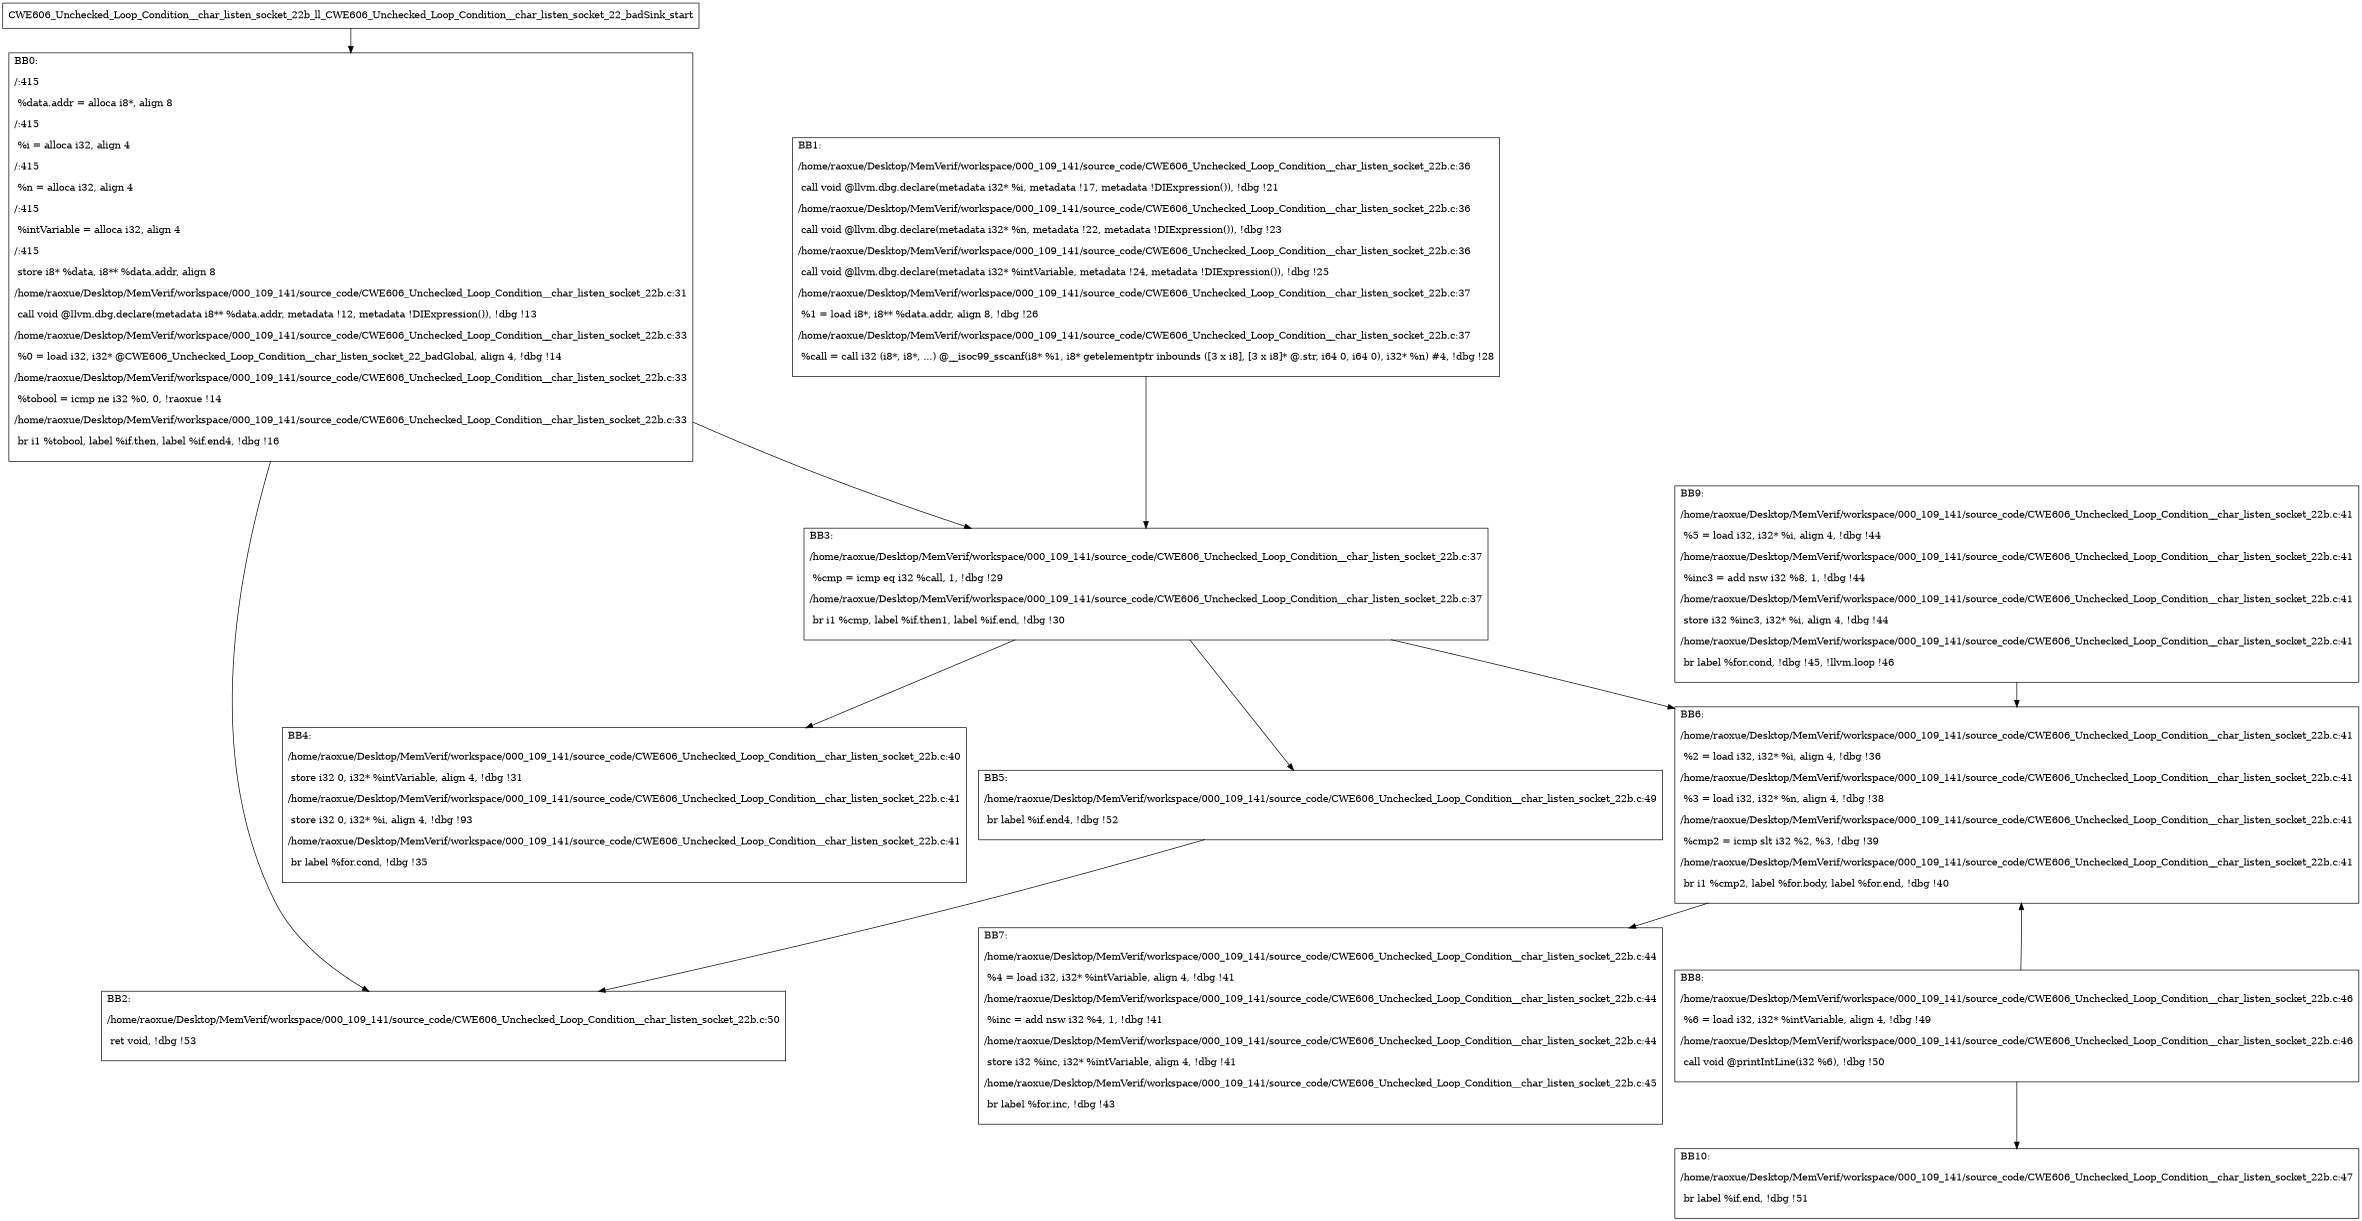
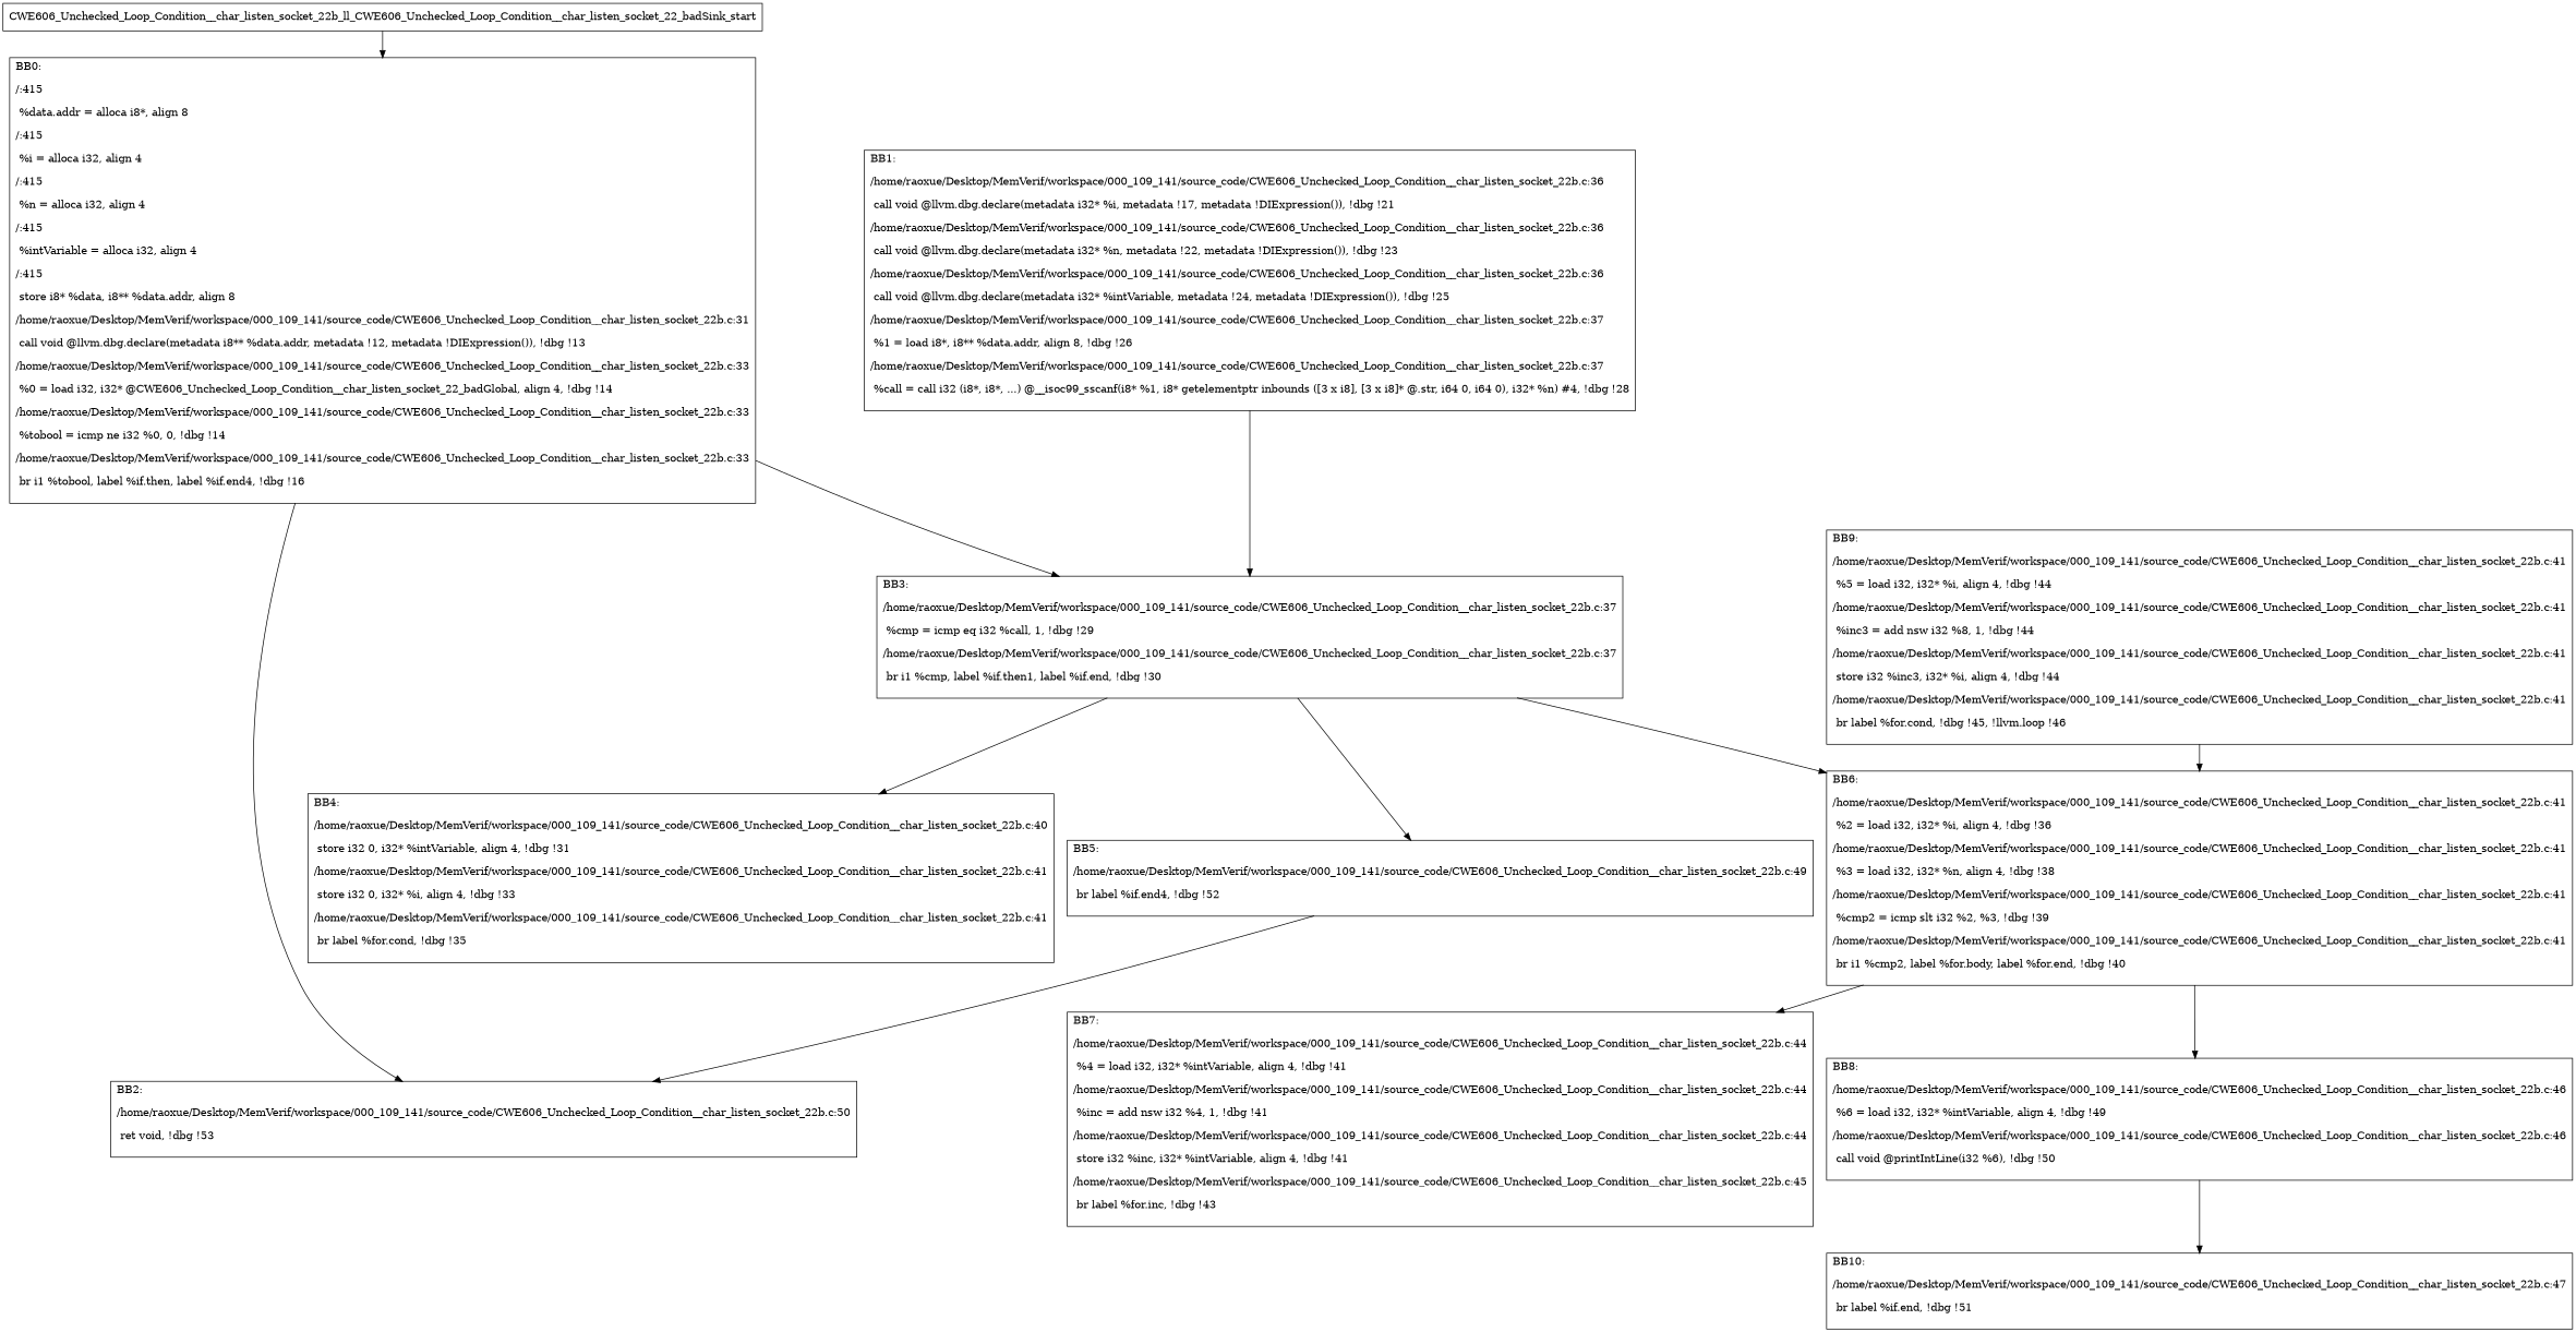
  digraph {
    node [shape=record]
    n1 [label="{CWE606_Unchecked_Loop_Condition__char_listen_socket_22b_ll_CWE606_Unchecked_Loop_Condition__char_listen_socket_22_badSink_start}"]
-   n2 [label="{BB0:\l\l/:415\l\n  %data.addr = alloca i8*, align 8\l\n/:415\l\n  %i = alloca i32, align 4\l\n/:415\l\n  %n = alloca i32, align 4\l\n/:415\l\n  %intVariable = alloca i32, align 4\l\n/:415\l\n  store i8* %data, i8** %data.addr, align 8\l\n/home/raoxue/Desktop/MemVerif/workspace/000_109_141/source_code/CWE606_Unchecked_Loop_Condition__char_listen_socket_22b.c:31\l\n  call void @llvm.dbg.declare(metadata i8** %data.addr, metadata !12, metadata !DIExpression()), !dbg !13\l\n/home/raoxue/Desktop/MemVerif/workspace/000_109_141/source_code/CWE606_Unchecked_Loop_Condition__char_listen_socket_22b.c:33\l\n  %0 = load i32, i32* @CWE606_Unchecked_Loop_Condition__char_listen_socket_22_badGlobal, align 4, !dbg !14\l\n/home/raoxue/Desktop/MemVerif/workspace/000_109_141/source_code/CWE606_Unchecked_Loop_Condition__char_listen_socket_22b.c:33\l\n  %tobool = icmp ne i32 %0, 0, !raoxue !14\l\n/home/raoxue/Desktop/MemVerif/workspace/000_109_141/source_code/CWE606_Unchecked_Loop_Condition__char_listen_socket_22b.c:33\l\n  br i1 %tobool, label %if.then, label %if.end4, !dbg !16\l\n}"]
+   n2 [label="{BB0:\l\l/:415\l\n  %data.addr = alloca i8*, align 8\l\n/:415\l\n  %i = alloca i32, align 4\l\n/:415\l\n  %n = alloca i32, align 4\l\n/:415\l\n  %intVariable = alloca i32, align 4\l\n/:415\l\n  store i8* %data, i8** %data.addr, align 8\l\n/home/raoxue/Desktop/MemVerif/workspace/000_109_141/source_code/CWE606_Unchecked_Loop_Condition__char_listen_socket_22b.c:31\l\n  call void @llvm.dbg.declare(metadata i8** %data.addr, metadata !12, metadata !DIExpression()), !dbg !13\l\n/home/raoxue/Desktop/MemVerif/workspace/000_109_141/source_code/CWE606_Unchecked_Loop_Condition__char_listen_socket_22b.c:33\l\n  %0 = load i32, i32* @CWE606_Unchecked_Loop_Condition__char_listen_socket_22_badGlobal, align 4, !dbg !14\l\n/home/raoxue/Desktop/MemVerif/workspace/000_109_141/source_code/CWE606_Unchecked_Loop_Condition__char_listen_socket_22b.c:33\l\n  %tobool = icmp ne i32 %0, 0, !dbg !14\l\n/home/raoxue/Desktop/MemVerif/workspace/000_109_141/source_code/CWE606_Unchecked_Loop_Condition__char_listen_socket_22b.c:33\l\n  br i1 %tobool, label %if.then, label %if.end4, !dbg !16\l\n}"]
    n3 [label="{BB2:\l\l/home/raoxue/Desktop/MemVerif/workspace/000_109_141/source_code/CWE606_Unchecked_Loop_Condition__char_listen_socket_22b.c:50\l\n  ret void, !dbg !53\l\n}"]
    n4 [label="{BB3:\l\l/home/raoxue/Desktop/MemVerif/workspace/000_109_141/source_code/CWE606_Unchecked_Loop_Condition__char_listen_socket_22b.c:37\l\n  %cmp = icmp eq i32 %call, 1, !dbg !29\l\n/home/raoxue/Desktop/MemVerif/workspace/000_109_141/source_code/CWE606_Unchecked_Loop_Condition__char_listen_socket_22b.c:37\l\n  br i1 %cmp, label %if.then1, label %if.end, !dbg !30\l\n}"]
    n5 [label="{BB1:\l\l/home/raoxue/Desktop/MemVerif/workspace/000_109_141/source_code/CWE606_Unchecked_Loop_Condition__char_listen_socket_22b.c:36\l\n  call void @llvm.dbg.declare(metadata i32* %i, metadata !17, metadata !DIExpression()), !dbg !21\l\n/home/raoxue/Desktop/MemVerif/workspace/000_109_141/source_code/CWE606_Unchecked_Loop_Condition__char_listen_socket_22b.c:36\l\n  call void @llvm.dbg.declare(metadata i32* %n, metadata !22, metadata !DIExpression()), !dbg !23\l\n/home/raoxue/Desktop/MemVerif/workspace/000_109_141/source_code/CWE606_Unchecked_Loop_Condition__char_listen_socket_22b.c:36\l\n  call void @llvm.dbg.declare(metadata i32* %intVariable, metadata !24, metadata !DIExpression()), !dbg !25\l\n/home/raoxue/Desktop/MemVerif/workspace/000_109_141/source_code/CWE606_Unchecked_Loop_Condition__char_listen_socket_22b.c:37\l\n  %1 = load i8*, i8** %data.addr, align 8, !dbg !26\l\n/home/raoxue/Desktop/MemVerif/workspace/000_109_141/source_code/CWE606_Unchecked_Loop_Condition__char_listen_socket_22b.c:37\l\n  %call = call i32 (i8*, i8*, ...) @__isoc99_sscanf(i8* %1, i8* getelementptr inbounds ([3 x i8], [3 x i8]* @.str, i64 0, i64 0), i32* %n) #4, !dbg !28\l\n}"]
-   n6 [label="{BB4:\l\l/home/raoxue/Desktop/MemVerif/workspace/000_109_141/source_code/CWE606_Unchecked_Loop_Condition__char_listen_socket_22b.c:40\l\n  store i32 0, i32* %intVariable, align 4, !dbg !31\l\n/home/raoxue/Desktop/MemVerif/workspace/000_109_141/source_code/CWE606_Unchecked_Loop_Condition__char_listen_socket_22b.c:41\l\n  store i32 0, i32* %i, align 4, !dbg !93\l\n/home/raoxue/Desktop/MemVerif/workspace/000_109_141/source_code/CWE606_Unchecked_Loop_Condition__char_listen_socket_22b.c:41\l\n  br label %for.cond, !dbg !35\l\n}"]
+   n6 [label="{BB4:\l\l/home/raoxue/Desktop/MemVerif/workspace/000_109_141/source_code/CWE606_Unchecked_Loop_Condition__char_listen_socket_22b.c:40\l\n  store i32 0, i32* %intVariable, align 4, !dbg !31\l\n/home/raoxue/Desktop/MemVerif/workspace/000_109_141/source_code/CWE606_Unchecked_Loop_Condition__char_listen_socket_22b.c:41\l\n  store i32 0, i32* %i, align 4, !dbg !33\l\n/home/raoxue/Desktop/MemVerif/workspace/000_109_141/source_code/CWE606_Unchecked_Loop_Condition__char_listen_socket_22b.c:41\l\n  br label %for.cond, !dbg !35\l\n}"]
    n7 [label="{BB5:\l\l/home/raoxue/Desktop/MemVerif/workspace/000_109_141/source_code/CWE606_Unchecked_Loop_Condition__char_listen_socket_22b.c:49\l\n  br label %if.end4, !dbg !52\l\n}"]
    n8 [label="{BB6:\l\l/home/raoxue/Desktop/MemVerif/workspace/000_109_141/source_code/CWE606_Unchecked_Loop_Condition__char_listen_socket_22b.c:41\l\n  %2 = load i32, i32* %i, align 4, !dbg !36\l\n/home/raoxue/Desktop/MemVerif/workspace/000_109_141/source_code/CWE606_Unchecked_Loop_Condition__char_listen_socket_22b.c:41\l\n  %3 = load i32, i32* %n, align 4, !dbg !38\l\n/home/raoxue/Desktop/MemVerif/workspace/000_109_141/source_code/CWE606_Unchecked_Loop_Condition__char_listen_socket_22b.c:41\l\n  %cmp2 = icmp slt i32 %2, %3, !dbg !39\l\n/home/raoxue/Desktop/MemVerif/workspace/000_109_141/source_code/CWE606_Unchecked_Loop_Condition__char_listen_socket_22b.c:41\l\n  br i1 %cmp2, label %for.body, label %for.end, !dbg !40\l\n}"]
    n9 [label="{BB7:\l\l/home/raoxue/Desktop/MemVerif/workspace/000_109_141/source_code/CWE606_Unchecked_Loop_Condition__char_listen_socket_22b.c:44\l\n  %4 = load i32, i32* %intVariable, align 4, !dbg !41\l\n/home/raoxue/Desktop/MemVerif/workspace/000_109_141/source_code/CWE606_Unchecked_Loop_Condition__char_listen_socket_22b.c:44\l\n  %inc = add nsw i32 %4, 1, !dbg !41\l\n/home/raoxue/Desktop/MemVerif/workspace/000_109_141/source_code/CWE606_Unchecked_Loop_Condition__char_listen_socket_22b.c:44\l\n  store i32 %inc, i32* %intVariable, align 4, !dbg !41\l\n/home/raoxue/Desktop/MemVerif/workspace/000_109_141/source_code/CWE606_Unchecked_Loop_Condition__char_listen_socket_22b.c:45\l\n  br label %for.inc, !dbg !43\l\n}"]
    n10 [label="{BB8:\l\l/home/raoxue/Desktop/MemVerif/workspace/000_109_141/source_code/CWE606_Unchecked_Loop_Condition__char_listen_socket_22b.c:46\l\n  %6 = load i32, i32* %intVariable, align 4, !dbg !49\l\n/home/raoxue/Desktop/MemVerif/workspace/000_109_141/source_code/CWE606_Unchecked_Loop_Condition__char_listen_socket_22b.c:46\l\n  call void @printIntLine(i32 %6), !dbg !50\l\n}"]
    n11 [label="{BB10:\l\l/home/raoxue/Desktop/MemVerif/workspace/000_109_141/source_code/CWE606_Unchecked_Loop_Condition__char_listen_socket_22b.c:47\l\n  br label %if.end, !dbg !51\l\n}"]
    n12 [label="{BB9:\l\l/home/raoxue/Desktop/MemVerif/workspace/000_109_141/source_code/CWE606_Unchecked_Loop_Condition__char_listen_socket_22b.c:41\l\n  %5 = load i32, i32* %i, align 4, !dbg !44\l\n/home/raoxue/Desktop/MemVerif/workspace/000_109_141/source_code/CWE606_Unchecked_Loop_Condition__char_listen_socket_22b.c:41\l\n  %inc3 = add nsw i32 %8, 1, !dbg !44\l\n/home/raoxue/Desktop/MemVerif/workspace/000_109_141/source_code/CWE606_Unchecked_Loop_Condition__char_listen_socket_22b.c:41\l\n  store i32 %inc3, i32* %i, align 4, !dbg !44\l\n/home/raoxue/Desktop/MemVerif/workspace/000_109_141/source_code/CWE606_Unchecked_Loop_Condition__char_listen_socket_22b.c:41\l\n  br label %for.cond, !dbg !45, !llvm.loop !46\l\n}"]
    n1 -> n2
    n2 -> n3
    n2 -> n4
    n4 -> n6
    n4 -> n7
    n4 -> n8
    n5 -> n4
    n7 -> n3
    n8 -> n9
-   n10 -> n8
+   n8 -> n10
    n10 -> n11
    n12 -> n8
  }
